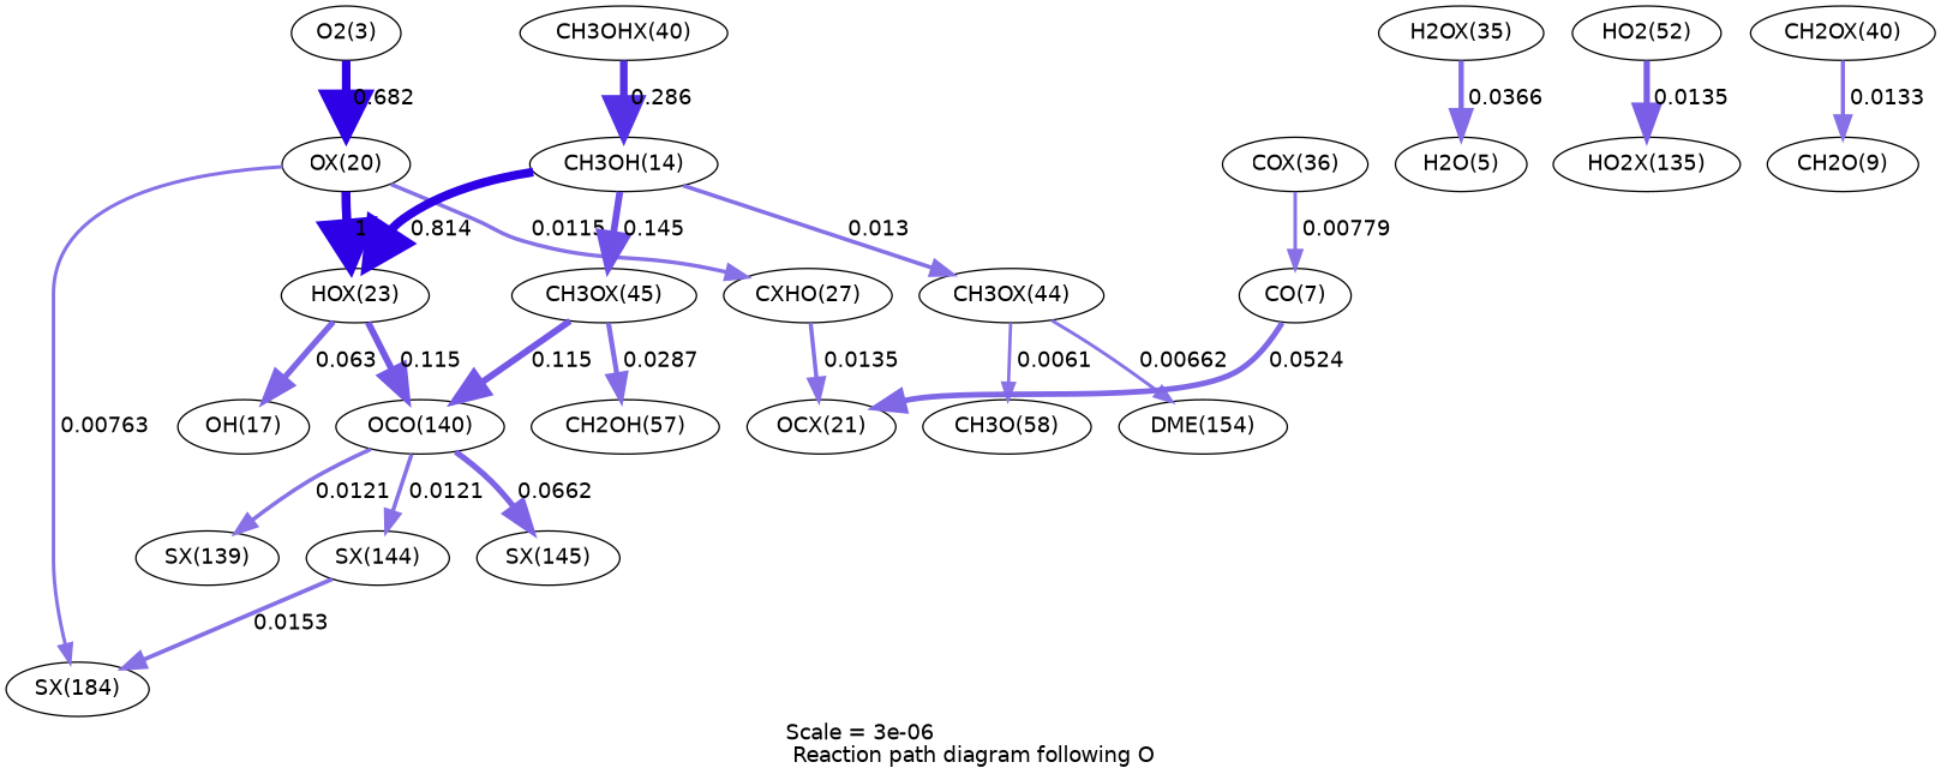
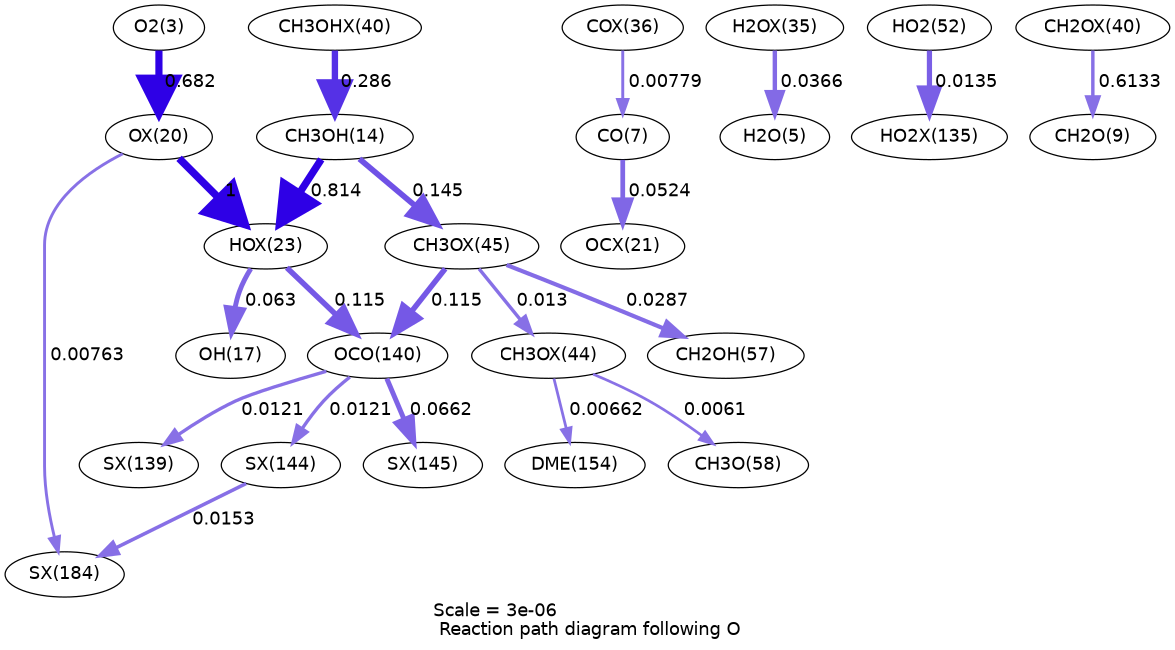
  digraph {
    fontname=Helvetica
    label="Scale = 3e-06\l Reaction path diagram following O"
    node [fontname=Helvetica]
    edge [arrowsize=2.18 color="0.7, 0.508, 0.9" fontname=Helvetica penwidth=4.37]
    n1 [label="O2(3)"]
    n2 [label="OX(20)"]
    n3 [label="HOX(23)"]
-   n4 [label="CXHO(27)"]
    n5 [label="SX(184)"]
    n6 [label="OH(17)"]
    n7 [label="OCO(140)"]
    n8 [label="OCX(21)"]
    n9 [label="CH3OH(14)"]
    n10 [label="CH3OX(45)"]
    n11 [label="CH3OX(44)"]
    n12 [label="SX(139)"]
    n13 [label="SX(144)"]
    n14 [label="SX(145)"]
    n15 [label="CH2OH(57)"]
    n16 [label="DME(154)"]
    n17 [label="CH3O(58)"]
    n18 [label="CH3OHX(40)"]
    n19 [label="H2OX(35)"]
    n20 [label="H2O(5)"]
    n21 [label="HO2(52)"]
    n22 [label="HO2X(135)"]
    n23 [label="CO(7)"]
    n24 [label="CH2OX(40)"]
    n25 [label="CH2O(9)"]
    n26 [label="COX(36)"]
    n1 -> n2 [arrowsize=2.86 color="0.7, 1.18, 0.9" label=" 0.682" penwidth=5.71]
    n2 -> n3 [arrowsize=3 color="0.7, 1.5, 0.9" label=" 1" penwidth=6]
-   n2 -> n4 [arrowsize=1.31 color="0.7, 0.511, 0.9" label=" 0.0115" penwidth=2.63]
    n2 -> n5 [arrowsize=1.16 label=" 0.00763" penwidth=2.32]
    n3 -> n6 [arrowsize=1.96 color="0.7, 0.563, 0.9" label=" 0.063" penwidth=3.91]
    n3 -> n7 [color="0.7, 0.615, 0.9" label=" 0.115"]
-   n4 -> n8 [arrowsize=1.38 color="0.7, 0.514, 0.9" label=" 0.0135" penwidth=2.75]
    n7 -> n12 [arrowsize=1.33 color="0.7, 0.512, 0.9" label=" 0.0121" penwidth=2.67]
    n7 -> n13 [arrowsize=1.33 color="0.7, 0.512, 0.9" label=" 0.0121" penwidth=2.67]
    n7 -> n14 [arrowsize=1.98 color="0.7, 0.566, 0.9" label=" 0.0662" penwidth=3.95]
    n9 -> n3 [arrowsize=2.92 color="0.7, 1.31, 0.9" label=" 0.814" penwidth=5.84]
    n9 -> n10 [arrowsize=2.27 color="0.7, 0.645, 0.9" label=" 0.145" penwidth=4.54]
-   n9 -> n11 [arrowsize=1.36 color="0.7, 0.513, 0.9" label=" 0.013" penwidth=2.72]
+   n10 -> n11 [arrowsize=1.36 color="0.7, 0.513, 0.9" label=" 0.013" penwidth=2.72]
    n10 -> n7 [color="0.7, 0.615, 0.9" label=" 0.115"]
    n10 -> n15 [arrowsize=1.66 color="0.7, 0.529, 0.9" label=" 0.0287" penwidth=3.32]
    n11 -> n16 [arrowsize=1.11 color="0.7, 0.507, 0.9" label=" 0.00662" penwidth=2.21]
    n11 -> n17 [arrowsize=1.08 color="0.7, 0.506, 0.9" label=" 0.0061" penwidth=2.15]
    n13 -> n5 [arrowsize=1.42 color="0.7, 0.515, 0.9" label=" 0.0153" penwidth=2.84]
    n18 -> n9 [arrowsize=2.53 color="0.7, 0.786, 0.9" label=" 0.286" penwidth=5.06]
    n19 -> n20 [arrowsize=1.75 color="0.7, 0.537, 0.9" label=" 0.0366" penwidth=3.5]
    n21 -> n22 [arrowsize=2.08 color="0.7, 0.586, 0.9" label=" 0.0135" penwidth=4.15]
    n23 -> n8 [arrowsize=1.89 color="0.7, 0.552, 0.9" label=" 0.0524" penwidth=3.77]
-   n24 -> n25 [arrowsize=1.37 color="0.7, 0.513, 0.9" label=" 0.0133" penwidth=2.74]
+   n24 -> n25 [arrowsize=1.37 color="0.7, 0.513, 0.9" label=" 0.6133" penwidth=2.74]
    n26 -> n23 [arrowsize=1.17 label=" 0.00779" penwidth=2.34]
  }
